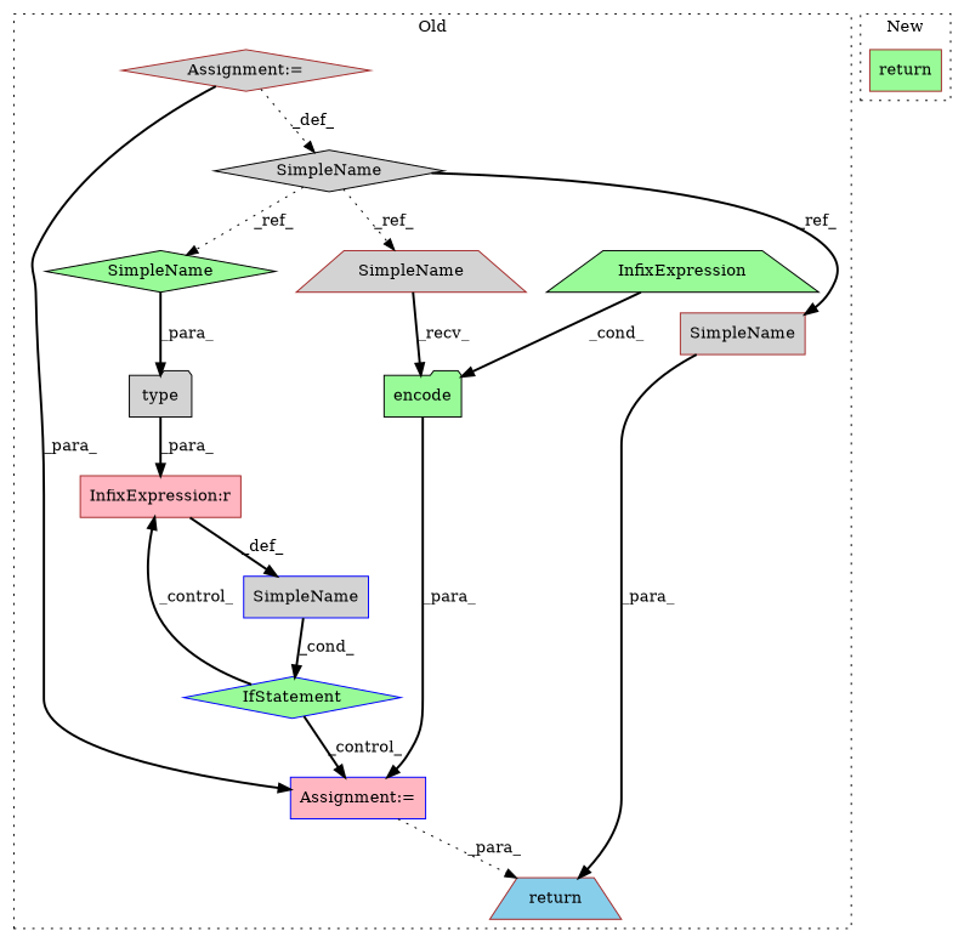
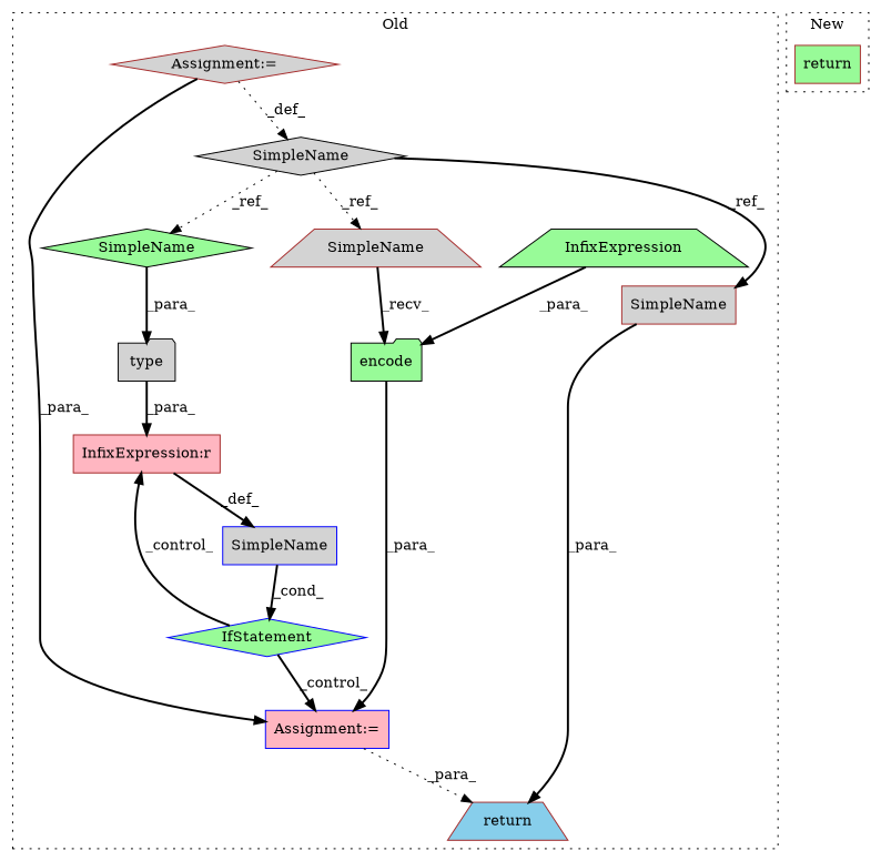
  digraph {
    node [a=42 color=brown fillcolor=lightgrey l=3 shape=box style=filled]
    edge [style=bold]
    n1 [a=32 color=black fillcolor=palegreen l="7,1" label=encode s="5910,5924" shape=folder]
    n2 [a=45 color=black fillcolor=palegreen l=7 label=InfixExpression s=5917 shape=trapezium]
    n3 [a=41 fillcolor=skyblue l=7 label=return s=5937 shape=trapezium]
    n4 [a=7 color=blue fillcolor=lightpink l=1 label="Assignment:=" s=5905]
    n5 [a=25 color=blue fillcolor=palegreen l="4,2" label=IfStatement s="5869,5892" shape=diamond]
    n6 [color=black label=SimpleName s=5824 shape=diamond]
    n7 [a=27 fillcolor=lightpink l=4 label="InfixExpression:r" s=5882]
    n8 [color=blue label=SimpleName l=""]
    n9 [a=32 color=black l="5,1" label=type s="5873,5881" shape=folder]
    n10 [a=7 l=1 label="Assignment:=" s=5827 shape=diamond]
    n11 [label=SimpleName s=5944]
    n12 [color=black fillcolor=palegreen label=SimpleName s=5878 shape=diamond]
    n13 [label=SimpleName s=5906 shape=trapezium]
    n14 [a=41 fillcolor=palegreen l=7 label=return s=5774]
    subgraph cluster_1 {
      label=Old
      style=dotted
      n1
      n2
      n3
      n4
      n5
      n6
      n7
      n8
      n9
      n10
      n11
      n12
      n13
    }
    subgraph cluster_2 {
      label=New
      style=dotted
      n14
    }
    n1 -> n4 [label=_para_]
-   n2 -> n1 [label=_cond_]
+   n2 -> n1 [label=_para_]
    n4 -> n3 [label=_para_ style=dotted]
    n5 -> n4 [label=_control_]
    n5 -> n7 [label=_control_]
    n6 -> n11 [label=_ref_]
    n6 -> n12 [label=_ref_ style=dotted]
    n6 -> n13 [label=_ref_ style=dotted]
    n7 -> n8 [label=_def_]
    n8 -> n5 [label=_cond_]
    n9 -> n7 [label=_para_]
    n10 -> n4 [label=_para_]
    n10 -> n6 [label=_def_ style=dotted]
    n11 -> n3 [label=_para_]
    n12 -> n9 [label=_para_]
    n13 -> n1 [label=_recv_]
  }
